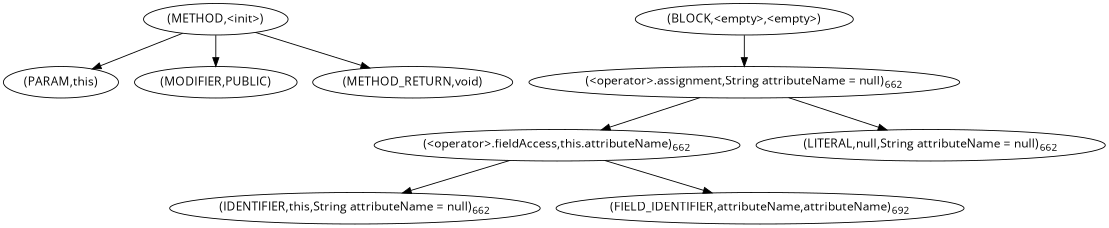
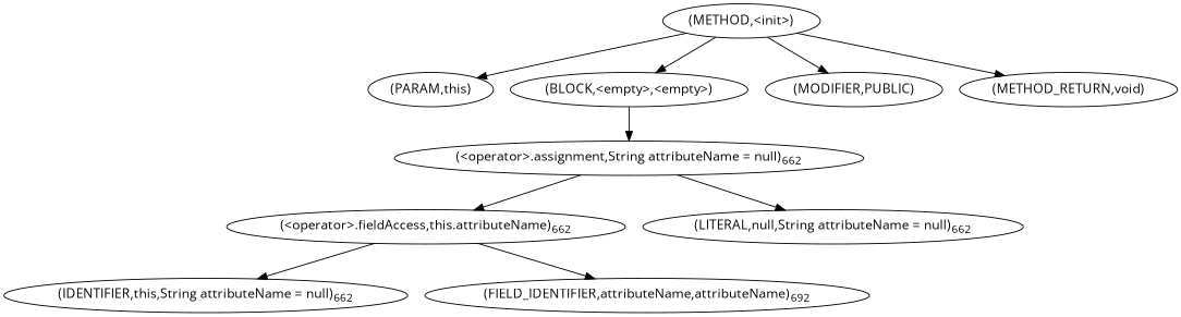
  digraph {
    fontname="Open Sans"
    node [fontname="Open Sans"]
    edge [fontname="Open Sans"]
    n1 [label=<(METHOD,&lt;init&gt;)>]
    n2 [label=<(PARAM,this)>]
    n3 [label=<(BLOCK,&lt;empty&gt;,&lt;empty&gt;)>]
    n4 [label=<(MODIFIER,PUBLIC)>]
    n5 [label=<(METHOD_RETURN,void)>]
    n6 [label=<(&lt;operator&gt;.assignment,String attributeName = null)<SUB>662</SUB>>]
    n7 [label=<(&lt;operator&gt;.fieldAccess,this.attributeName)<SUB>662</SUB>>]
    n8 [label=<(LITERAL,null,String attributeName = null)<SUB>662</SUB>>]
    n9 [label=<(IDENTIFIER,this,String attributeName = null)<SUB>662</SUB>>]
    n10 [label=<(FIELD_IDENTIFIER,attributeName,attributeName)<SUB>692</SUB>>]
    n1 -> n2
+   n1 -> n3
    n1 -> n4
    n1 -> n5
    n3 -> n6
    n6 -> n7
    n6 -> n8
    n7 -> n9
    n7 -> n10
  }
